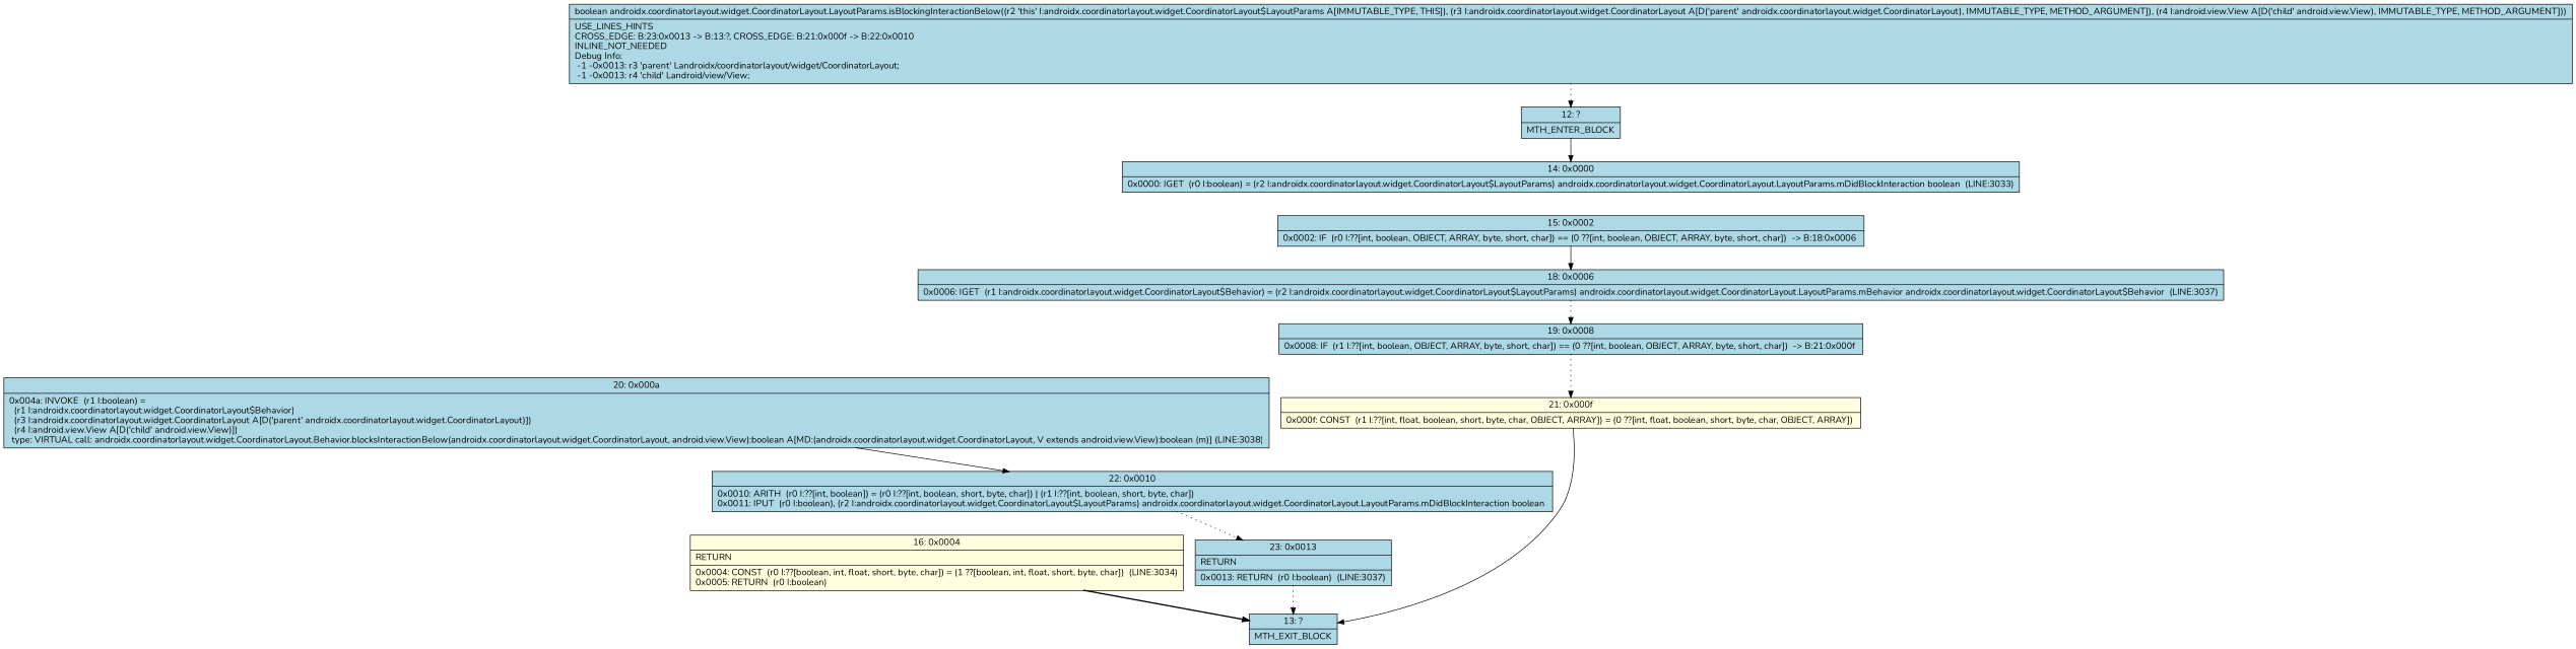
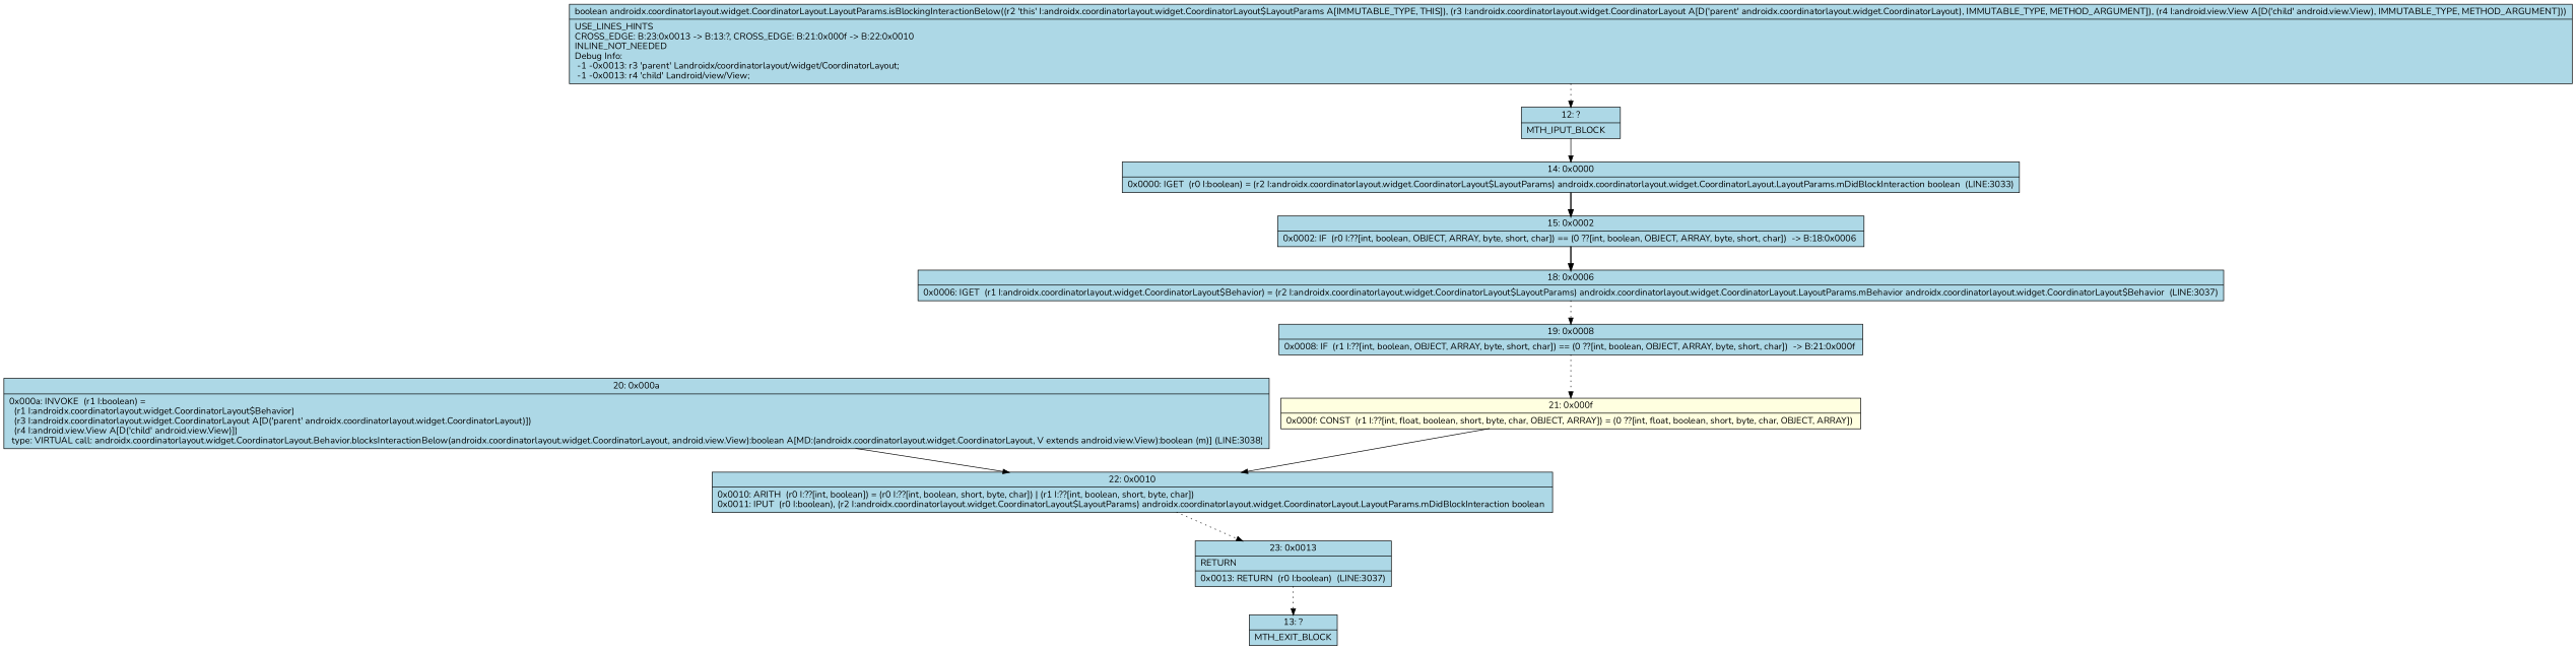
  digraph {
    fontname=Nunito
    node [fillcolor=lightblue fontname=Nunito shape=record style=filled]
    edge [fontname=Nunito style=dotted]
-   n1 [label="{12\:\ ?|MTH_ENTER_BLOCK\l}"]
+   n1 [label="{12\:\ ?|MTH_IPUT_BLOCK\l}"]
    n2 [label="{14\:\ 0x0000|0x0000: IGET  (r0 I:boolean) = (r2 I:androidx.coordinatorlayout.widget.CoordinatorLayout$LayoutParams) androidx.coordinatorlayout.widget.CoordinatorLayout.LayoutParams.mDidBlockInteraction boolean  (LINE:3033)\l}"]
    n3 [label="{15\:\ 0x0002|0x0002: IF  (r0 I:??[int, boolean, OBJECT, ARRAY, byte, short, char]) == (0 ??[int, boolean, OBJECT, ARRAY, byte, short, char])  \-\> B:18:0x0006 \l}"]
    n4 [label="{18\:\ 0x0006|0x0006: IGET  (r1 I:androidx.coordinatorlayout.widget.CoordinatorLayout$Behavior) = (r2 I:androidx.coordinatorlayout.widget.CoordinatorLayout$LayoutParams) androidx.coordinatorlayout.widget.CoordinatorLayout.LayoutParams.mBehavior androidx.coordinatorlayout.widget.CoordinatorLayout$Behavior  (LINE:3037)\l}"]
-   n5 [fillcolor=lightyellow label="{16\:\ 0x0004|RETURN\l|0x0004: CONST  (r0 I:??[boolean, int, float, short, byte, char]) = (1 ??[boolean, int, float, short, byte, char])  (LINE:3034)\l0x0005: RETURN  (r0 I:boolean) \l}"]
    n6 [label="{13\:\ ?|MTH_EXIT_BLOCK\l}"]
    n7 [label="{19\:\ 0x0008|0x0008: IF  (r1 I:??[int, boolean, OBJECT, ARRAY, byte, short, char]) == (0 ??[int, boolean, OBJECT, ARRAY, byte, short, char])  \-\> B:21:0x000f \l}"]
    n8 [fillcolor=lightyellow label="{21\:\ 0x000f|0x000f: CONST  (r1 I:??[int, float, boolean, short, byte, char, OBJECT, ARRAY]) = (0 ??[int, float, boolean, short, byte, char, OBJECT, ARRAY]) \l}"]
-   n9 [label="{20\:\ 0x000a|0x004a: INVOKE  (r1 I:boolean) = \l  (r1 I:androidx.coordinatorlayout.widget.CoordinatorLayout$Behavior)\l  (r3 I:androidx.coordinatorlayout.widget.CoordinatorLayout A[D('parent' androidx.coordinatorlayout.widget.CoordinatorLayout)])\l  (r4 I:android.view.View A[D('child' android.view.View)])\l type: VIRTUAL call: androidx.coordinatorlayout.widget.CoordinatorLayout.Behavior.blocksInteractionBelow(androidx.coordinatorlayout.widget.CoordinatorLayout, android.view.View):boolean A[MD:(androidx.coordinatorlayout.widget.CoordinatorLayout, V extends android.view.View):boolean (m)] (LINE:3038)\l}"]
+   n9 [label="{20\:\ 0x000a|0x000a: INVOKE  (r1 I:boolean) = \l  (r1 I:androidx.coordinatorlayout.widget.CoordinatorLayout$Behavior)\l  (r3 I:androidx.coordinatorlayout.widget.CoordinatorLayout A[D('parent' androidx.coordinatorlayout.widget.CoordinatorLayout)])\l  (r4 I:android.view.View A[D('child' android.view.View)])\l type: VIRTUAL call: androidx.coordinatorlayout.widget.CoordinatorLayout.Behavior.blocksInteractionBelow(androidx.coordinatorlayout.widget.CoordinatorLayout, android.view.View):boolean A[MD:(androidx.coordinatorlayout.widget.CoordinatorLayout, V extends android.view.View):boolean (m)] (LINE:3038)\l}"]
    n10 [label="{22\:\ 0x0010|0x0010: ARITH  (r0 I:??[int, boolean]) = (r0 I:??[int, boolean, short, byte, char]) \| (r1 I:??[int, boolean, short, byte, char]) \l0x0011: IPUT  (r0 I:boolean), (r2 I:androidx.coordinatorlayout.widget.CoordinatorLayout$LayoutParams) androidx.coordinatorlayout.widget.CoordinatorLayout.LayoutParams.mDidBlockInteraction boolean \l}"]
    n11 [label="{23\:\ 0x0013|RETURN\l|0x0013: RETURN  (r0 I:boolean)  (LINE:3037)\l}"]
    n12 [label="{boolean androidx.coordinatorlayout.widget.CoordinatorLayout.LayoutParams.isBlockingInteractionBelow((r2 'this' I:androidx.coordinatorlayout.widget.CoordinatorLayout$LayoutParams A[IMMUTABLE_TYPE, THIS]), (r3 I:androidx.coordinatorlayout.widget.CoordinatorLayout A[D('parent' androidx.coordinatorlayout.widget.CoordinatorLayout), IMMUTABLE_TYPE, METHOD_ARGUMENT]), (r4 I:android.view.View A[D('child' android.view.View), IMMUTABLE_TYPE, METHOD_ARGUMENT]))  | USE_LINES_HINTS\lCROSS_EDGE: B:23:0x0013 \-\> B:13:?, CROSS_EDGE: B:21:0x000f \-\> B:22:0x0010\lINLINE_NOT_NEEDED\lDebug Info:\l  \-1 \-0x0013: r3 'parent' Landroidx\/coordinatorlayout\/widget\/CoordinatorLayout;\l  \-1 \-0x0013: r4 'child' Landroid\/view\/View;\l}"]
    n1 -> n2 [style=solid]
-   n3 -> n4 [style=solid]
+   n2 -> n3 [style=bold]
+   n3 -> n4 [style=bold]
    n4 -> n7
-   n5 -> n6 [style=bold]
    n7 -> n8
-   n8 -> n6 [style=solid]
+   n8 -> n10 [style=solid]
    n9 -> n10 [style=solid]
    n10 -> n11
    n11 -> n6
    n12 -> n1
  }
